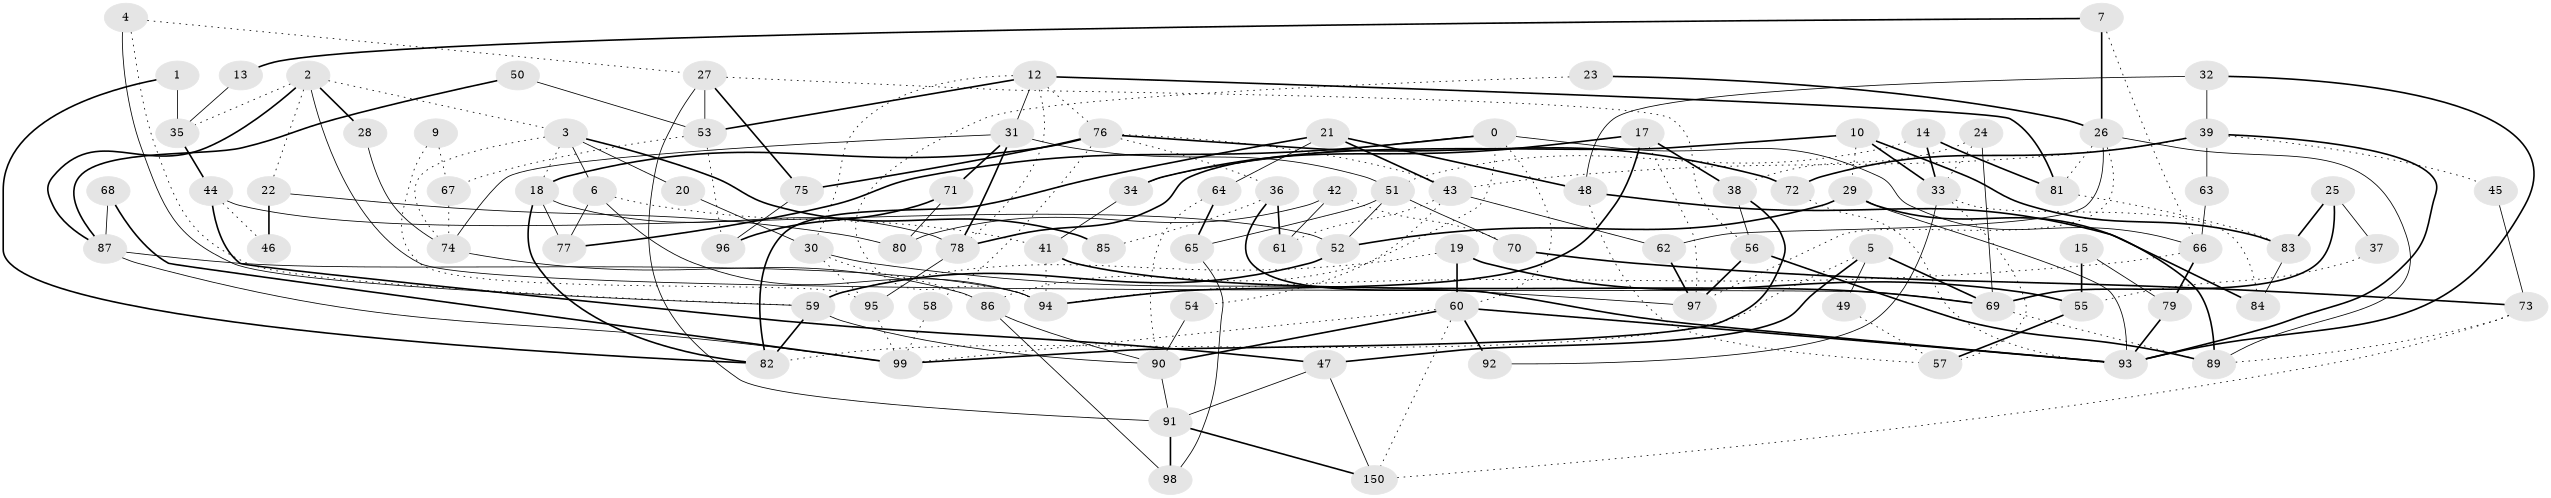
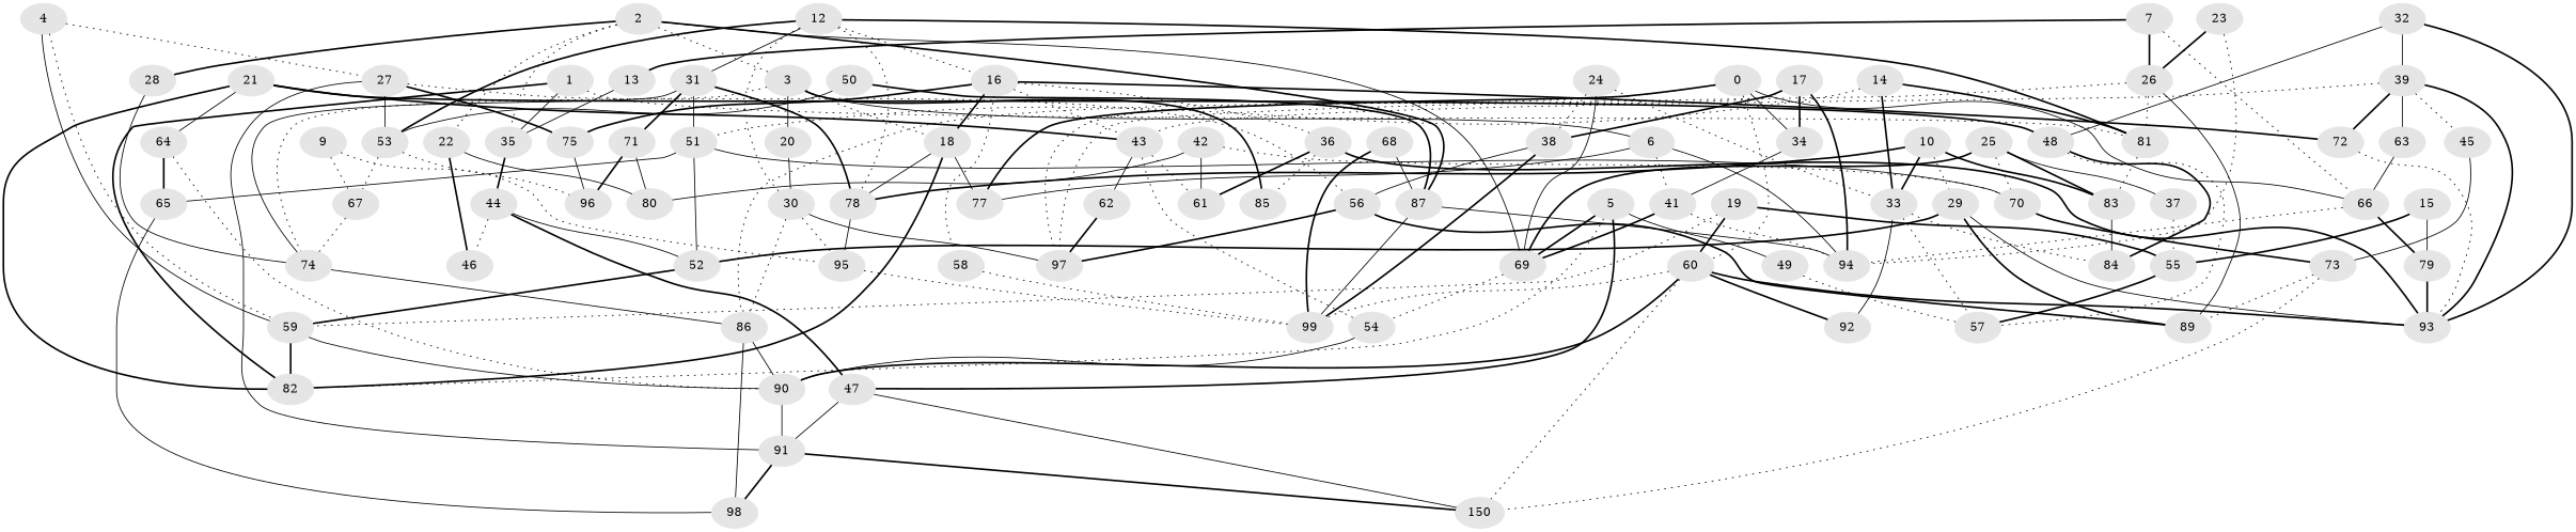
  graph {
    node [color=gray90 style=filled]
    edge [style=bold]
    1
    35
    81
    82
    44
    83
    2
    3
    22
    28
    69
    87
    6
    18
    20
    74
    85
    46
    80
    89
    94
    99
    41
    77
    78
    30
    86
    4
    27
    59
    53
    75
    56
    91
    90
    5
    47
    49
    n39 [label=150]
    57
    7
    13
    26
    66
    97
    62
    79
    n48 [label=0]
    34
    60
    93
    92
    98
    9
    67
    95
    10
    29
    33
    52
    84
    58
    71
    96
    12
-   16 [label=76]
+   16
    31
    36
    43
    72
    51
    14
    70
    65
    15
    55
    61
    54
    17
    38
    19
    21
    48
    64
    23
    24
    25
    37
    73
    32
    39
    63
    45
    42
    50
    68
    1 -- 35 [style=solid]
+   1 -- 81 [style=dotted]
    1 -- 82
    35 -- 44
    81 -- 83 [style=dotted]
    44 -- 46 [style=dotted]
    44 -- 47
    44 -- 52 [style=solid]
    83 -- 84 [style=solid]
    2 -- 35 [style=dotted]
    2 -- 3 [style=dotted]
    2 -- 22 [style=dotted]
    2 -- 28
    2 -- 69 [style=solid]
    2 -- 87
    3 -- 6 [style=solid]
    3 -- 18 [style=dotted]
    3 -- 20 [style=solid]
    3 -- 74 [style=dotted]
    3 -- 85
    22 -- 46
    22 -- 80 [style=solid]
    28 -- 74 [style=solid]
-   69 -- 89 [style=dotted]
+   69 -- 54 [style=dotted]
    87 -- 94 [style=solid]
    87 -- 99 [style=solid]
    6 -- 94 [style=solid]
    6 -- 41 [style=dotted]
    6 -- 77 [style=solid]
    18 -- 82
    18 -- 77 [style=solid]
    18 -- 78 [style=solid]
    20 -- 30 [style=solid]
    74 -- 86 [style=solid]
    41 -- 69
    41 -- 94 [style=dotted]
    78 -- 95 [style=solid]
    30 -- 86 [style=dotted]
    30 -- 97 [style=solid]
    30 -- 95 [style=dotted]
    86 -- 90 [style=solid]
    86 -- 98 [style=solid]
    4 -- 27 [style=dotted]
    4 -- 59 [style=solid]
    4 -- 59 [style=dotted]
    27 -- 53 [style=solid]
    27 -- 75
    27 -- 56 [style=dotted]
    27 -- 91 [style=solid]
    59 -- 82
    59 -- 90 [style=solid]
    53 -- 67 [style=dotted]
    53 -- 96 [style=dotted]
    75 -- 96 [style=solid]
    56 -- 89
    56 -- 97
    91 -- n39
    91 -- 98
    90 -- 91 [style=solid]
    5 -- 82 [style=dotted]
    5 -- 69
    5 -- 47
    5 -- 49 [style=solid]
    47 -- 91 [style=solid]
    47 -- n39 [style=solid]
    49 -- 57 [style=dotted]
    7 -- 13
    7 -- 26
    7 -- 66 [style=dotted]
    13 -- 35 [style=solid]
    26 -- 81 [style=dotted]
    26 -- 89 [style=solid]
    26 -- 97 [style=dotted]
-   26 -- 62 [style=solid]
    66 -- 94 [style=dotted]
    66 -- 79
    62 -- 97
    79 -- 93
    n48 -- 77
    n48 -- 86 [style=dotted]
    n48 -- 66 [style=solid]
    n48 -- 34 [style=solid]
    n48 -- 60 [style=dotted]
    34 -- 41 [style=solid]
    60 -- 99 [style=dotted]
    60 -- 90
    60 -- n39 [style=dotted]
    60 -- 93
    60 -- 92
    9 -- 67 [style=dotted]
    9 -- 95 [style=dotted]
    67 -- 74 [style=dotted]
    95 -- 99 [style=dotted]
    10 -- 83
    10 -- 78
    10 -- 29 [style=dotted]
    10 -- 33
    29 -- 89
    29 -- 93 [style=solid]
    29 -- 52
    33 -- 57 [style=dotted]
    33 -- 92 [style=solid]
    33 -- 84 [style=dotted]
    52 -- 59
    58 -- 99 [style=dotted]
    71 -- 80 [style=solid]
    71 -- 96
    12 -- 81
    12 -- 78 [style=dotted]
    12 -- 30 [style=dotted]
    12 -- 53
    12 -- 16 [style=dotted]
    12 -- 31 [style=solid]
    16 -- 18
    16 -- 75
    16 -- 58 [style=dotted]
    16 -- 36 [style=dotted]
    16 -- 43 [style=dotted]
    16 -- 72
    31 -- 74 [style=solid]
    31 -- 78
    31 -- 71
    31 -- 51 [style=solid]
    36 -- 85 [style=dotted]
    36 -- 93
    36 -- 61
    43 -- 62 [style=solid]
    43 -- 61 [style=dotted]
    43 -- 54 [style=dotted]
    72 -- 93 [style=dotted]
    51 -- 52 [style=solid]
    51 -- 70 [style=solid]
    51 -- 65 [style=solid]
    14 -- 81
    14 -- 33
    14 -- 51 [style=dotted]
    70 -- 73
    65 -- 98 [style=solid]
    15 -- 79 [style=solid]
    15 -- 55
    55 -- 57
    54 -- 90 [style=solid]
    17 -- 94
    17 -- 97 [style=dotted]
    17 -- 34
    17 -- 38
    38 -- 99
    38 -- 56 [style=solid]
    19 -- 59 [style=dotted]
    19 -- 60
    19 -- 55
    21 -- 82
    21 -- 43
    21 -- 48
    21 -- 64 [style=solid]
    48 -- 57 [style=dotted]
    48 -- 84
    64 -- 90 [style=dotted]
    64 -- 65
    23 -- 94 [style=dotted]
    23 -- 26
    24 -- 69 [style=solid]
    24 -- 33 [style=dotted]
    24 -- 38 [style=dotted]
    25 -- 83
    25 -- 69
+   25 -- 70 [style=dotted]
    25 -- 37 [style=solid]
    37 -- 55 [style=dotted]
    73 -- 89 [style=dotted]
    73 -- n39 [style=dotted]
    32 -- 93
    32 -- 48 [style=solid]
    32 -- 39 [style=solid]
    39 -- 93
    39 -- 43 [style=dotted]
    39 -- 72
    39 -- 63 [style=solid]
    39 -- 45 [style=dotted]
    63 -- 66 [style=solid]
    45 -- 73 [style=solid]
    42 -- 80 [style=solid]
    42 -- 70 [style=dotted]
    42 -- 61 [style=solid]
    50 -- 87
    50 -- 53 [style=solid]
    68 -- 87 [style=solid]
    68 -- 99
  }
